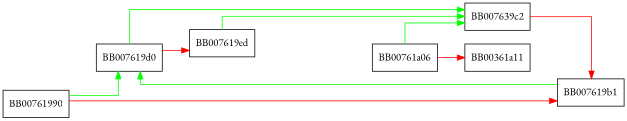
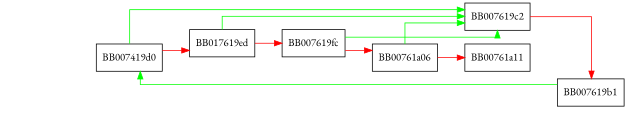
  digraph {
    fontname="EB Garamond"
    rankdir=LR
    splines=ortho
    node [fontname="EB Garamond" shape=box]
    edge [color=green fontname="EB Garamond"]
-   BB00761990
-   BB007619d0
+   BB007619d0 [label=BB007419d0]
    BB007619b1
-   BB007619c2 [label=BB007639c2]
-   BB007619ed
+   BB007619c2
+   BB007619ed [label=BB017619ed]
+   BB007619fc
    BB00761a06
-   BB00761a11 [label=BB00361a11]
-   BB00761990 -> BB007619d0
-   BB00761990 -> BB007619b1 [color=red]
+   BB00761a11
    BB007619d0 -> BB007619c2
    BB007619d0 -> BB007619ed [color=red]
    BB007619b1 -> BB007619d0
    BB007619c2 -> BB007619b1 [color=red]
    BB007619ed -> BB007619c2
+   BB007619ed -> BB007619fc [color=red]
+   BB007619fc -> BB007619c2
+   BB007619fc -> BB00761a06 [color=red]
    BB00761a06 -> BB007619c2
    BB00761a06 -> BB00761a11 [color=red]
  }
